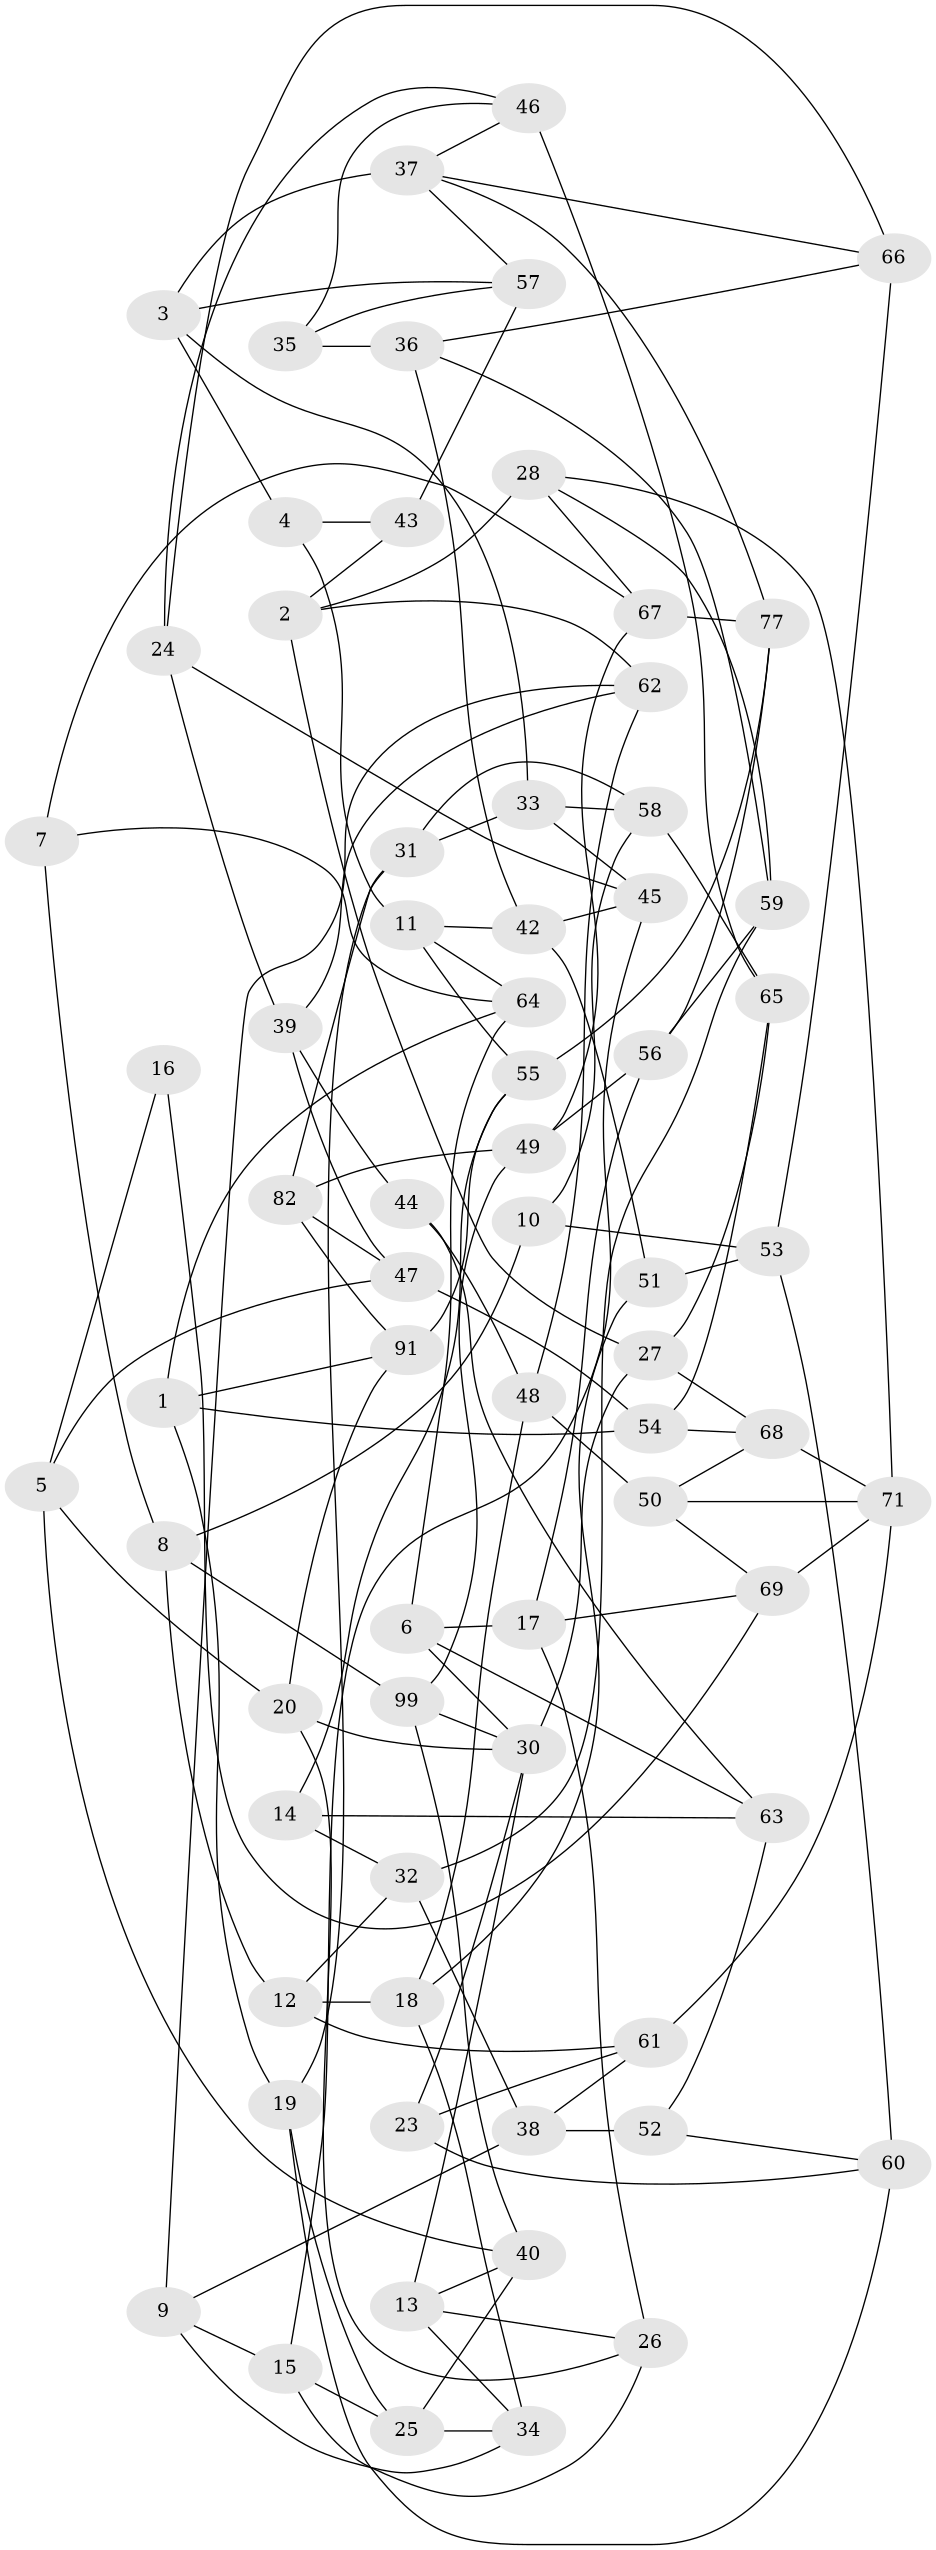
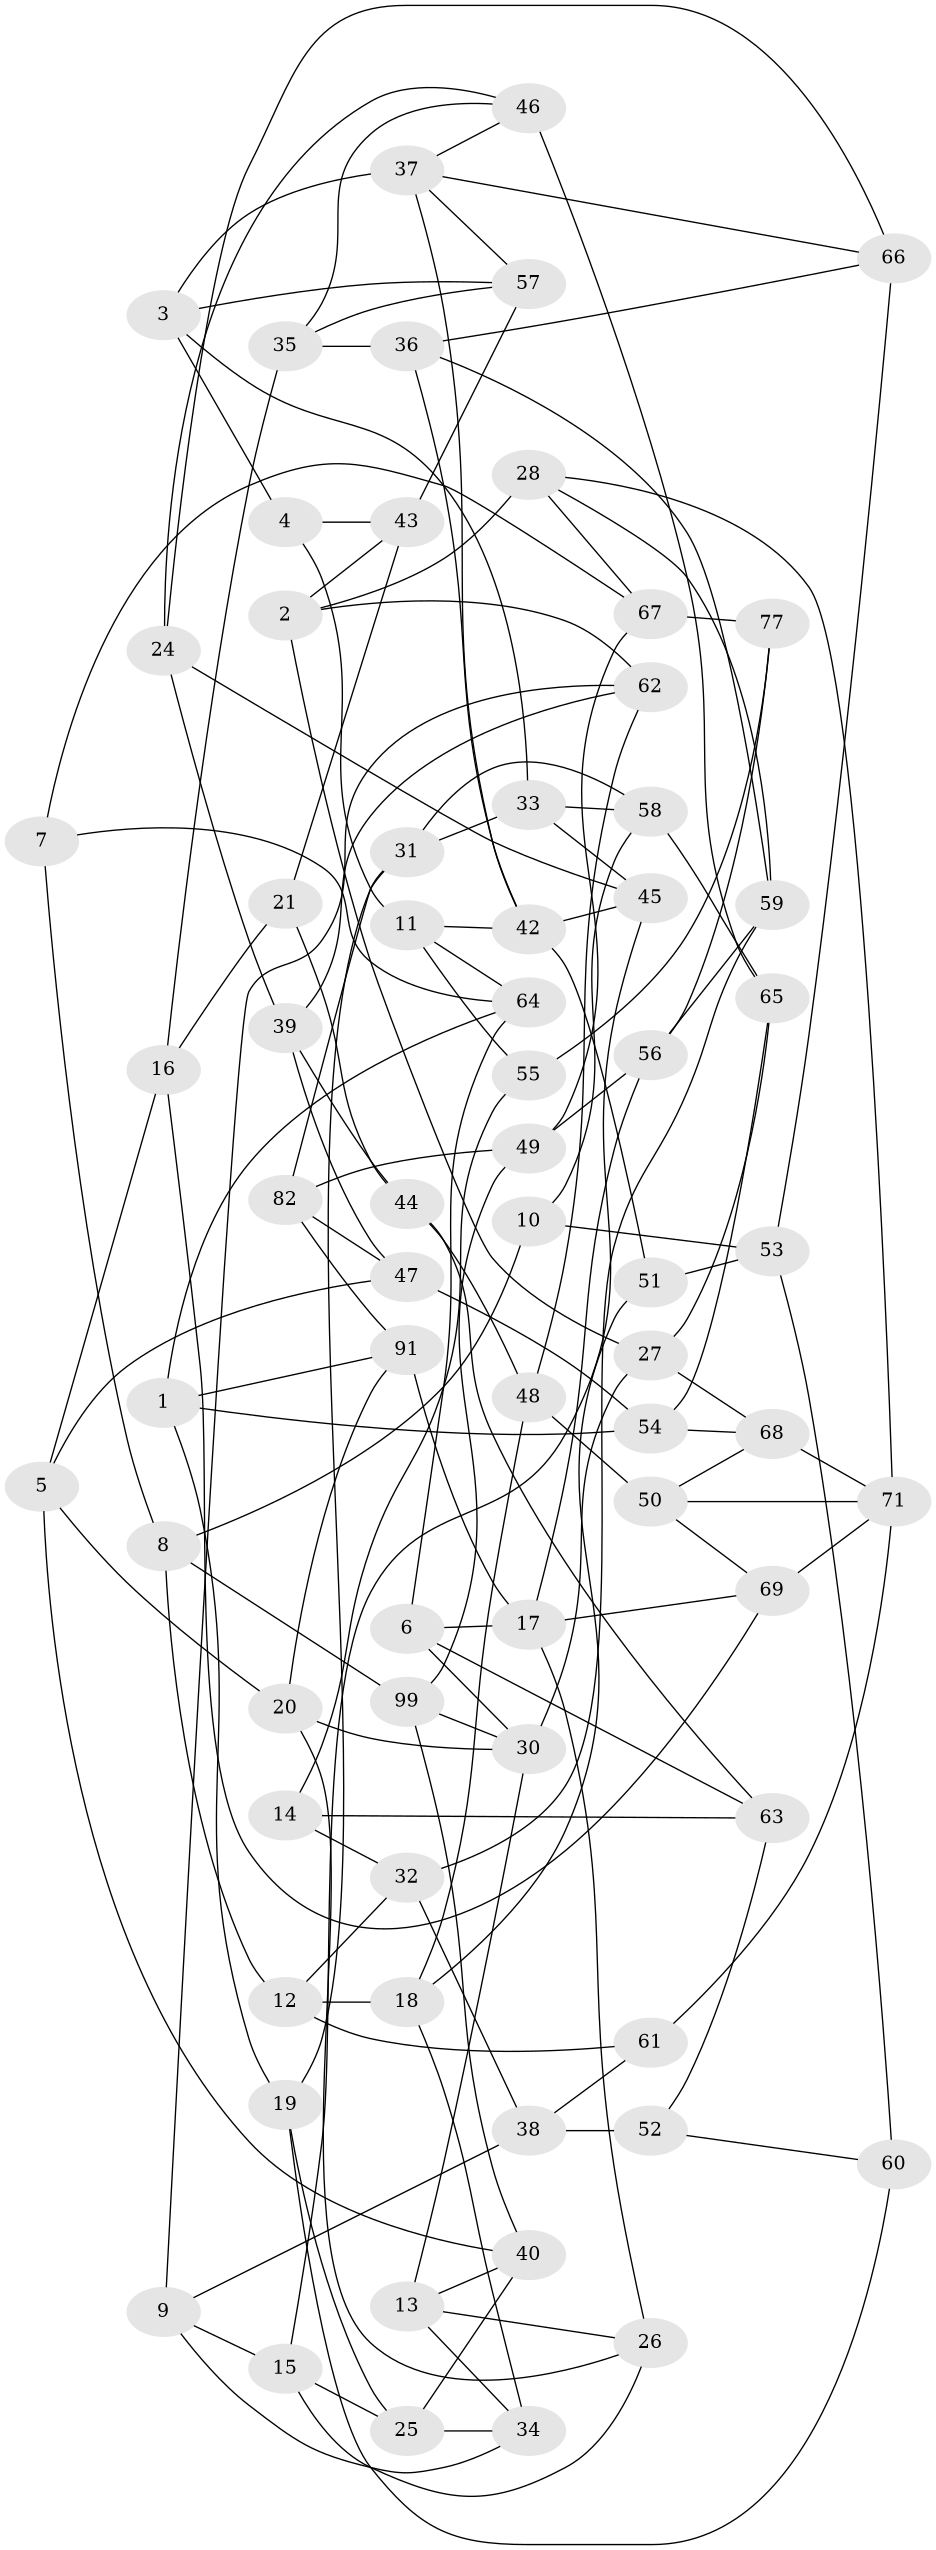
  graph {
    rankdir=LR
    node [color=gray90 style=filled]
    1
    19
    n3 [label=91]
    54
    64
    25
    31
    60
    55
    65
    68
    2
    27
    28
    43
    62
    67
    59
    71
    57
    3
    4
    33
    37
    11
    58
    45
    66
    46
    n30 [label=77]
    42
    14
    63
    32
    5
    16
    20
    40
    47
+   21
    35
    69
    26
    30
    6
    17
    10
    53
    56
    7
    8
    12
    n53 [label=99]
    52
    18
    61
    49
    9
    15
    34
    38
    51
    48
    13
    44
    36
    50
    n68 [label=82]
-   23
    24
    39
    1 -- 19
    1 -- n3
    1 -- 54
    1 -- 64
    19 -- 25
    19 -- 31
    19 -- 60
-   n3 -- 55
+   n3 -- 17
    54 -- 65
    54 -- 68
    25 -- 40
    25 -- 34
    31 -- 33
    31 -- 58
    55 -- n30
    68 -- 71
    2 -- 27
    2 -- 28
    2 -- 43
    2 -- 62
    27 -- 65
    27 -- 68
    28 -- 67
    28 -- 59
    28 -- 71
    43 -- 57
    67 -- n30
    3 -- 57
    3 -- 4
    3 -- 33
    3 -- 37
    4 -- 43
    4 -- 11
    33 -- 58
    33 -- 45
    37 -- 57
    37 -- 66
    37 -- 46
-   37 -- n30
+   37 -- 42
    11 -- 64
    11 -- 55
    11 -- 42
    58 -- 65
    46 -- 65
    42 -- 45
    42 -- 51
    14 -- 55
    14 -- 63
    14 -- 32
    32 -- 59
    32 -- 38
    5 -- 16
    5 -- 20
    5 -- 40
    5 -- 47
+   16 -- 21
+   16 -- 35
    16 -- 69
    20 -- n3
    20 -- 26
    20 -- 30
    47 -- 54
+   21 -- 43
+   21 -- 44
    35 -- 57
    35 -- 46
    35 -- 36
    69 -- 71
    30 -- 27
    6 -- 64
    6 -- 63
    6 -- 30
    6 -- 17
    17 -- 69
    17 -- 26
    17 -- 56
    10 -- 58
    10 -- 53
    53 -- 60
    53 -- 66
    56 -- 59
    56 -- n30
    7 -- 64
    7 -- 67
    7 -- 8
    8 -- 10
    8 -- 12
    8 -- n53
    12 -- 32
    12 -- 18
    12 -- 61
    n53 -- 40
    n53 -- 30
    n53 -- 49
    52 -- 60
    52 -- 63
    18 -- 34
    18 -- 51
    18 -- 48
    61 -- 71
    49 -- 67
    49 -- 56
    9 -- 62
    9 -- 15
    9 -- 34
    9 -- 38
    15 -- 25
    15 -- 45
    15 -- 26
    38 -- 52
    38 -- 61
    51 -- 53
    48 -- 62
    48 -- 50
    13 -- 40
    13 -- 26
    13 -- 30
    13 -- 34
    44 -- 63
    44 -- 48
    36 -- 59
    36 -- 66
    36 -- 42
    50 -- 68
    50 -- 71
    50 -- 69
    n68 -- n3
    n68 -- 31
    n68 -- 47
    n68 -- 49
-   23 -- 60
-   23 -- 30
-   23 -- 61
    24 -- 45
    24 -- 66
    24 -- 46
    24 -- 39
    39 -- 62
    39 -- 47
    39 -- 44
  }
